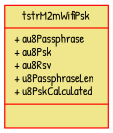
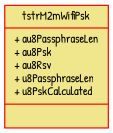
  digraph {
    fontname="Patrick Hand"
-   n1 [color=red fillcolor=khaki fontcolor=black fontname="Patrick Hand" fontsize=10 height=0.2 label="{tstrM2mWifiPsk\n|+ au8Passphrase\l+ au8Psk\l+ au8Rsv\l+ u8PassphraseLen\l+ u8PskCalculated\l|}" shape=record style=filled width=0.4]
+   n1 [color=red fillcolor=khaki fontcolor=black fontname="Patrick Hand" fontsize=10 height=0.2 label="{tstrM2mWifiPsk\n|+ au8PassphraseLen\l+ au8Psk\l+ au8Rsv\l+ u8PassphraseLen\l+ u8PskCalculated\l|}" shape=record style=filled width=0.4]
  }
